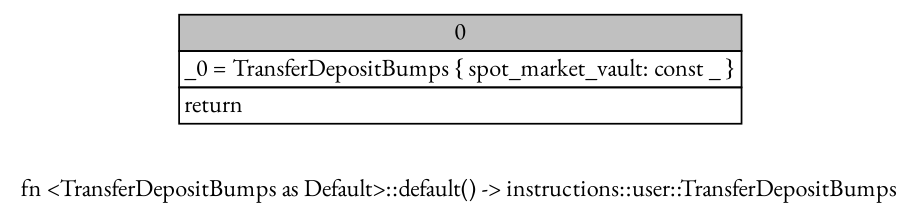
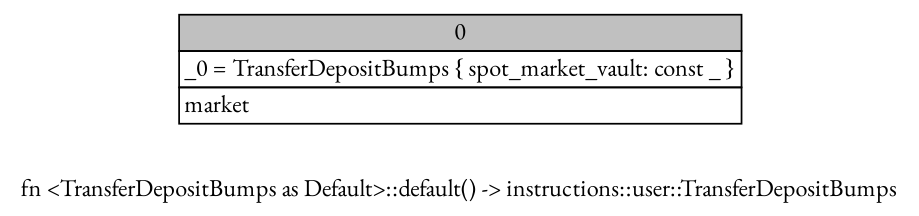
  digraph {
    fontname="EB Garamond"
    label=<fn &lt;TransferDepositBumps as Default&gt;::default() -&gt; instructions::user::TransferDepositBumps<br align="left"/>>
    rankdir=LR
-   n1 [fontname="EB Garamond" label=<<table border="0" cellborder="1" cellspacing="0"><tr><td bgcolor="gray" align="center" colspan="1">0</td></tr><tr><td align="left" balign="left">_0 = TransferDepositBumps { spot_market_vault: const _ }<br/></td></tr><tr><td align="left">return</td></tr></table>> shape=none]
+   n1 [fontname="EB Garamond" label=<<table border="0" cellborder="1" cellspacing="0"><tr><td bgcolor="gray" align="center" colspan="1">0</td></tr><tr><td align="left" balign="left">_0 = TransferDepositBumps { spot_market_vault: const _ }<br/></td></tr><tr><td align="left">market</td></tr></table>> shape=none]
  }
